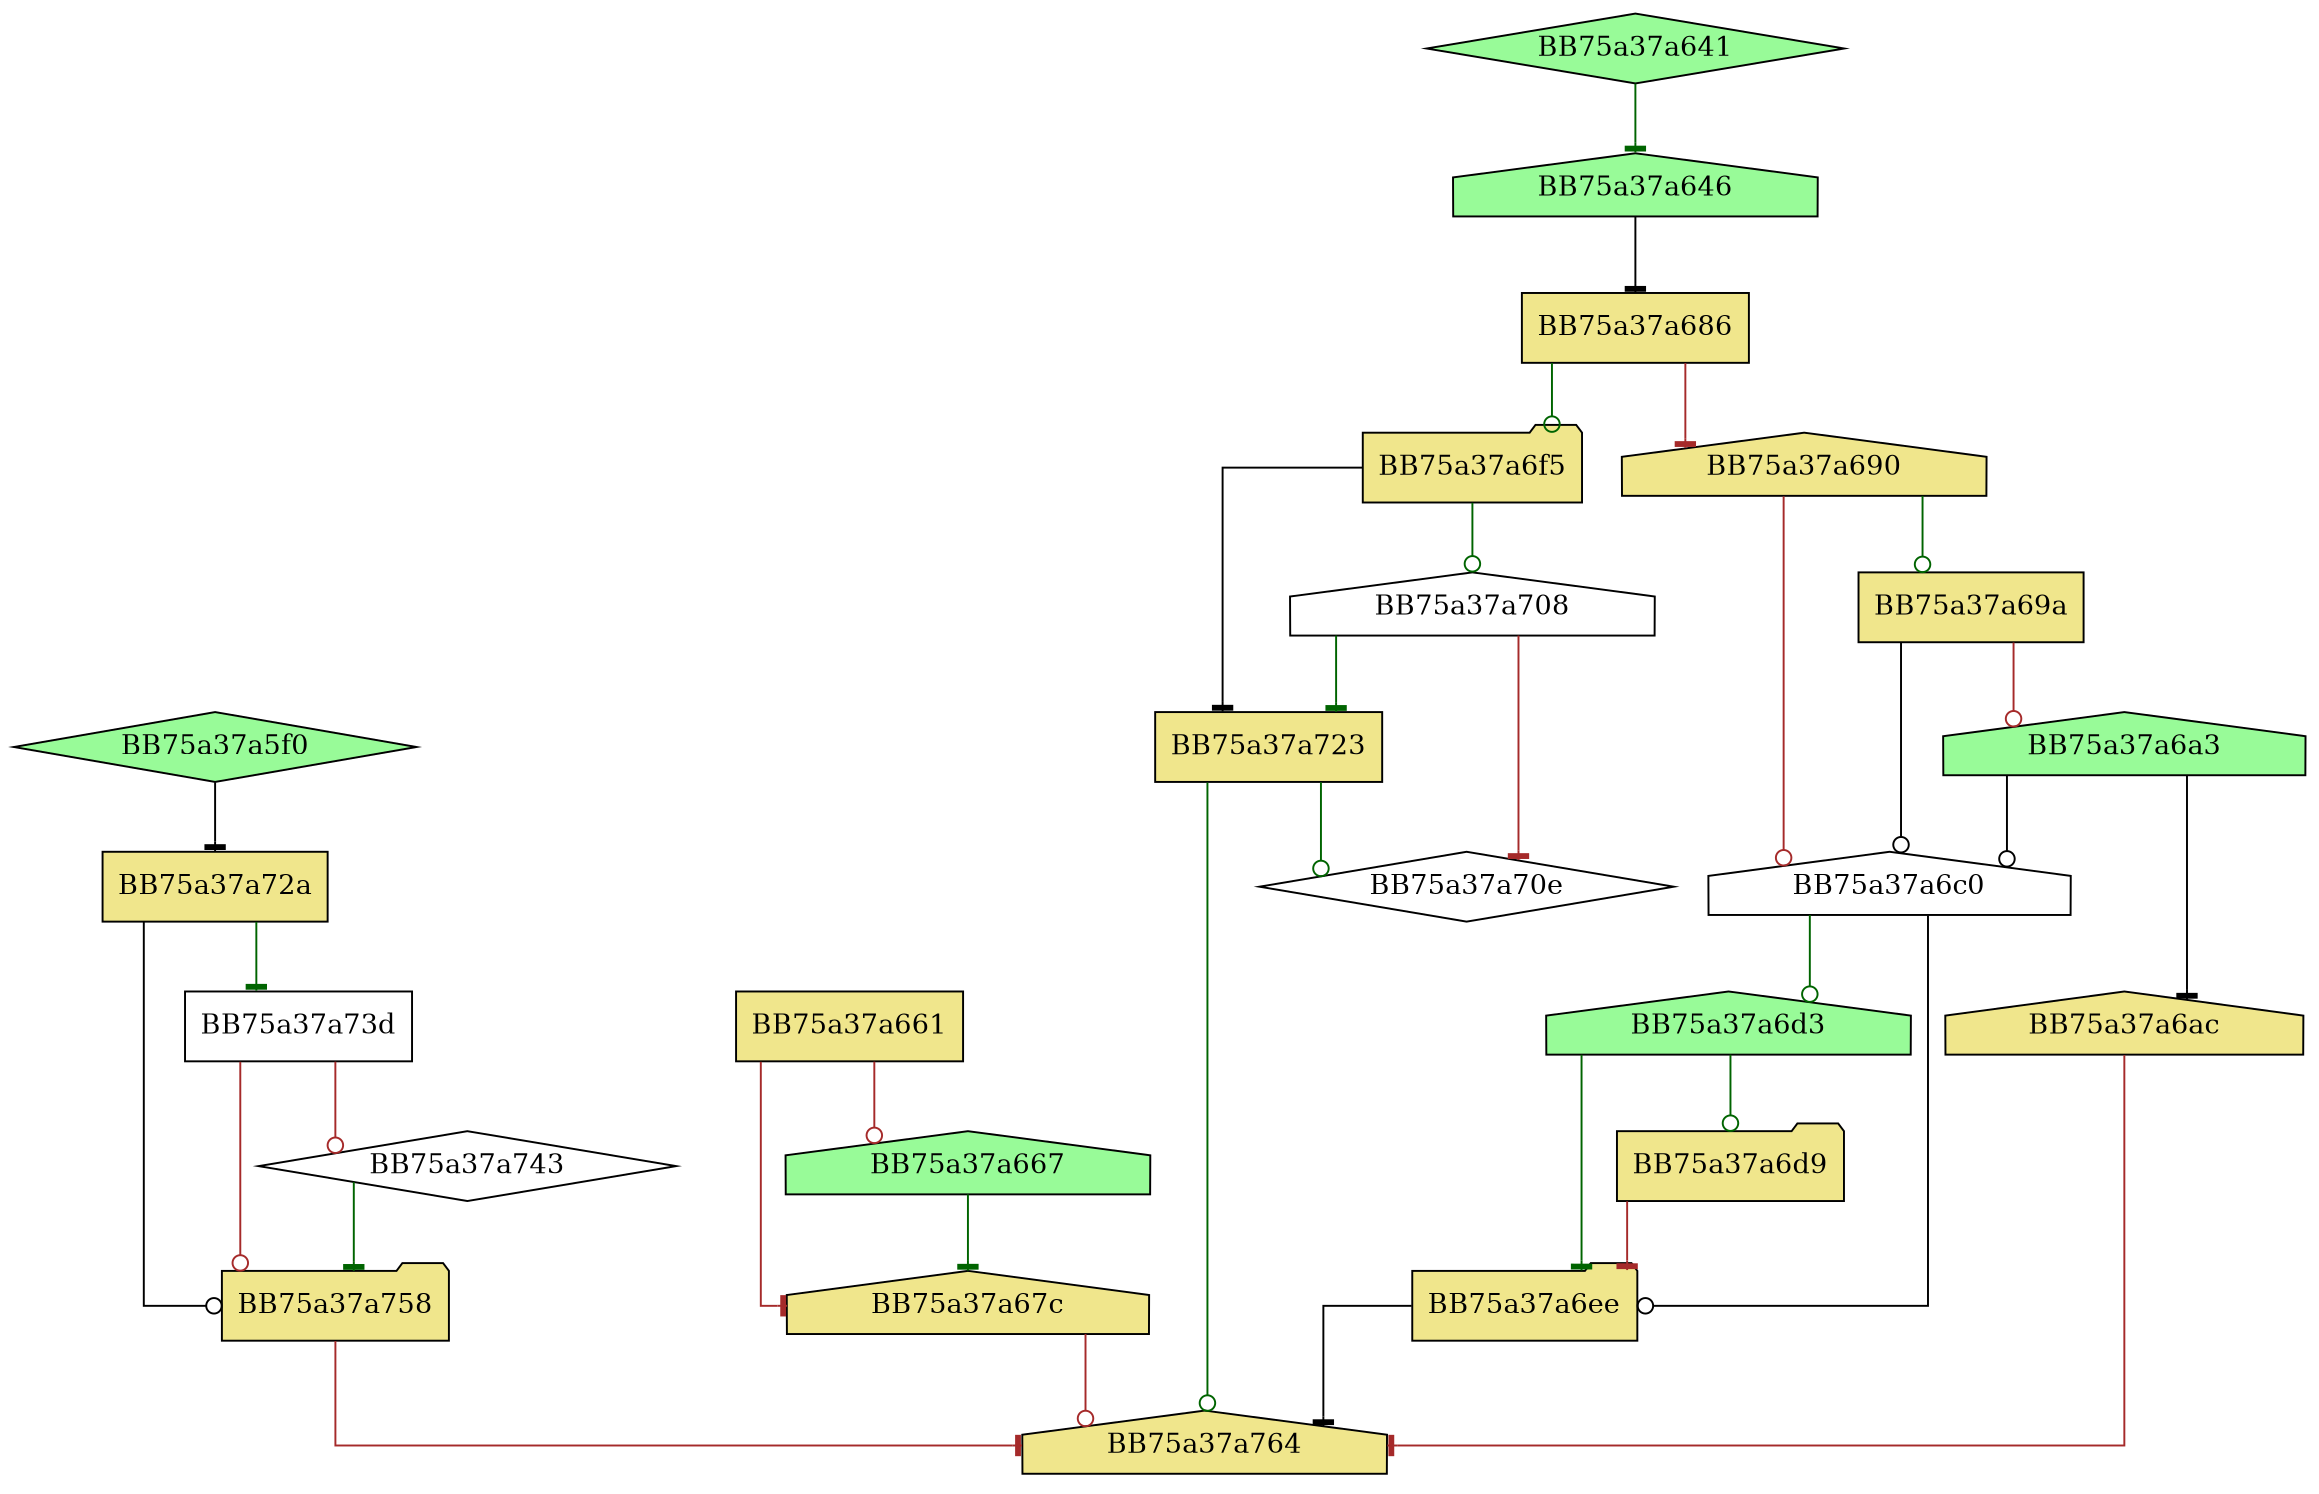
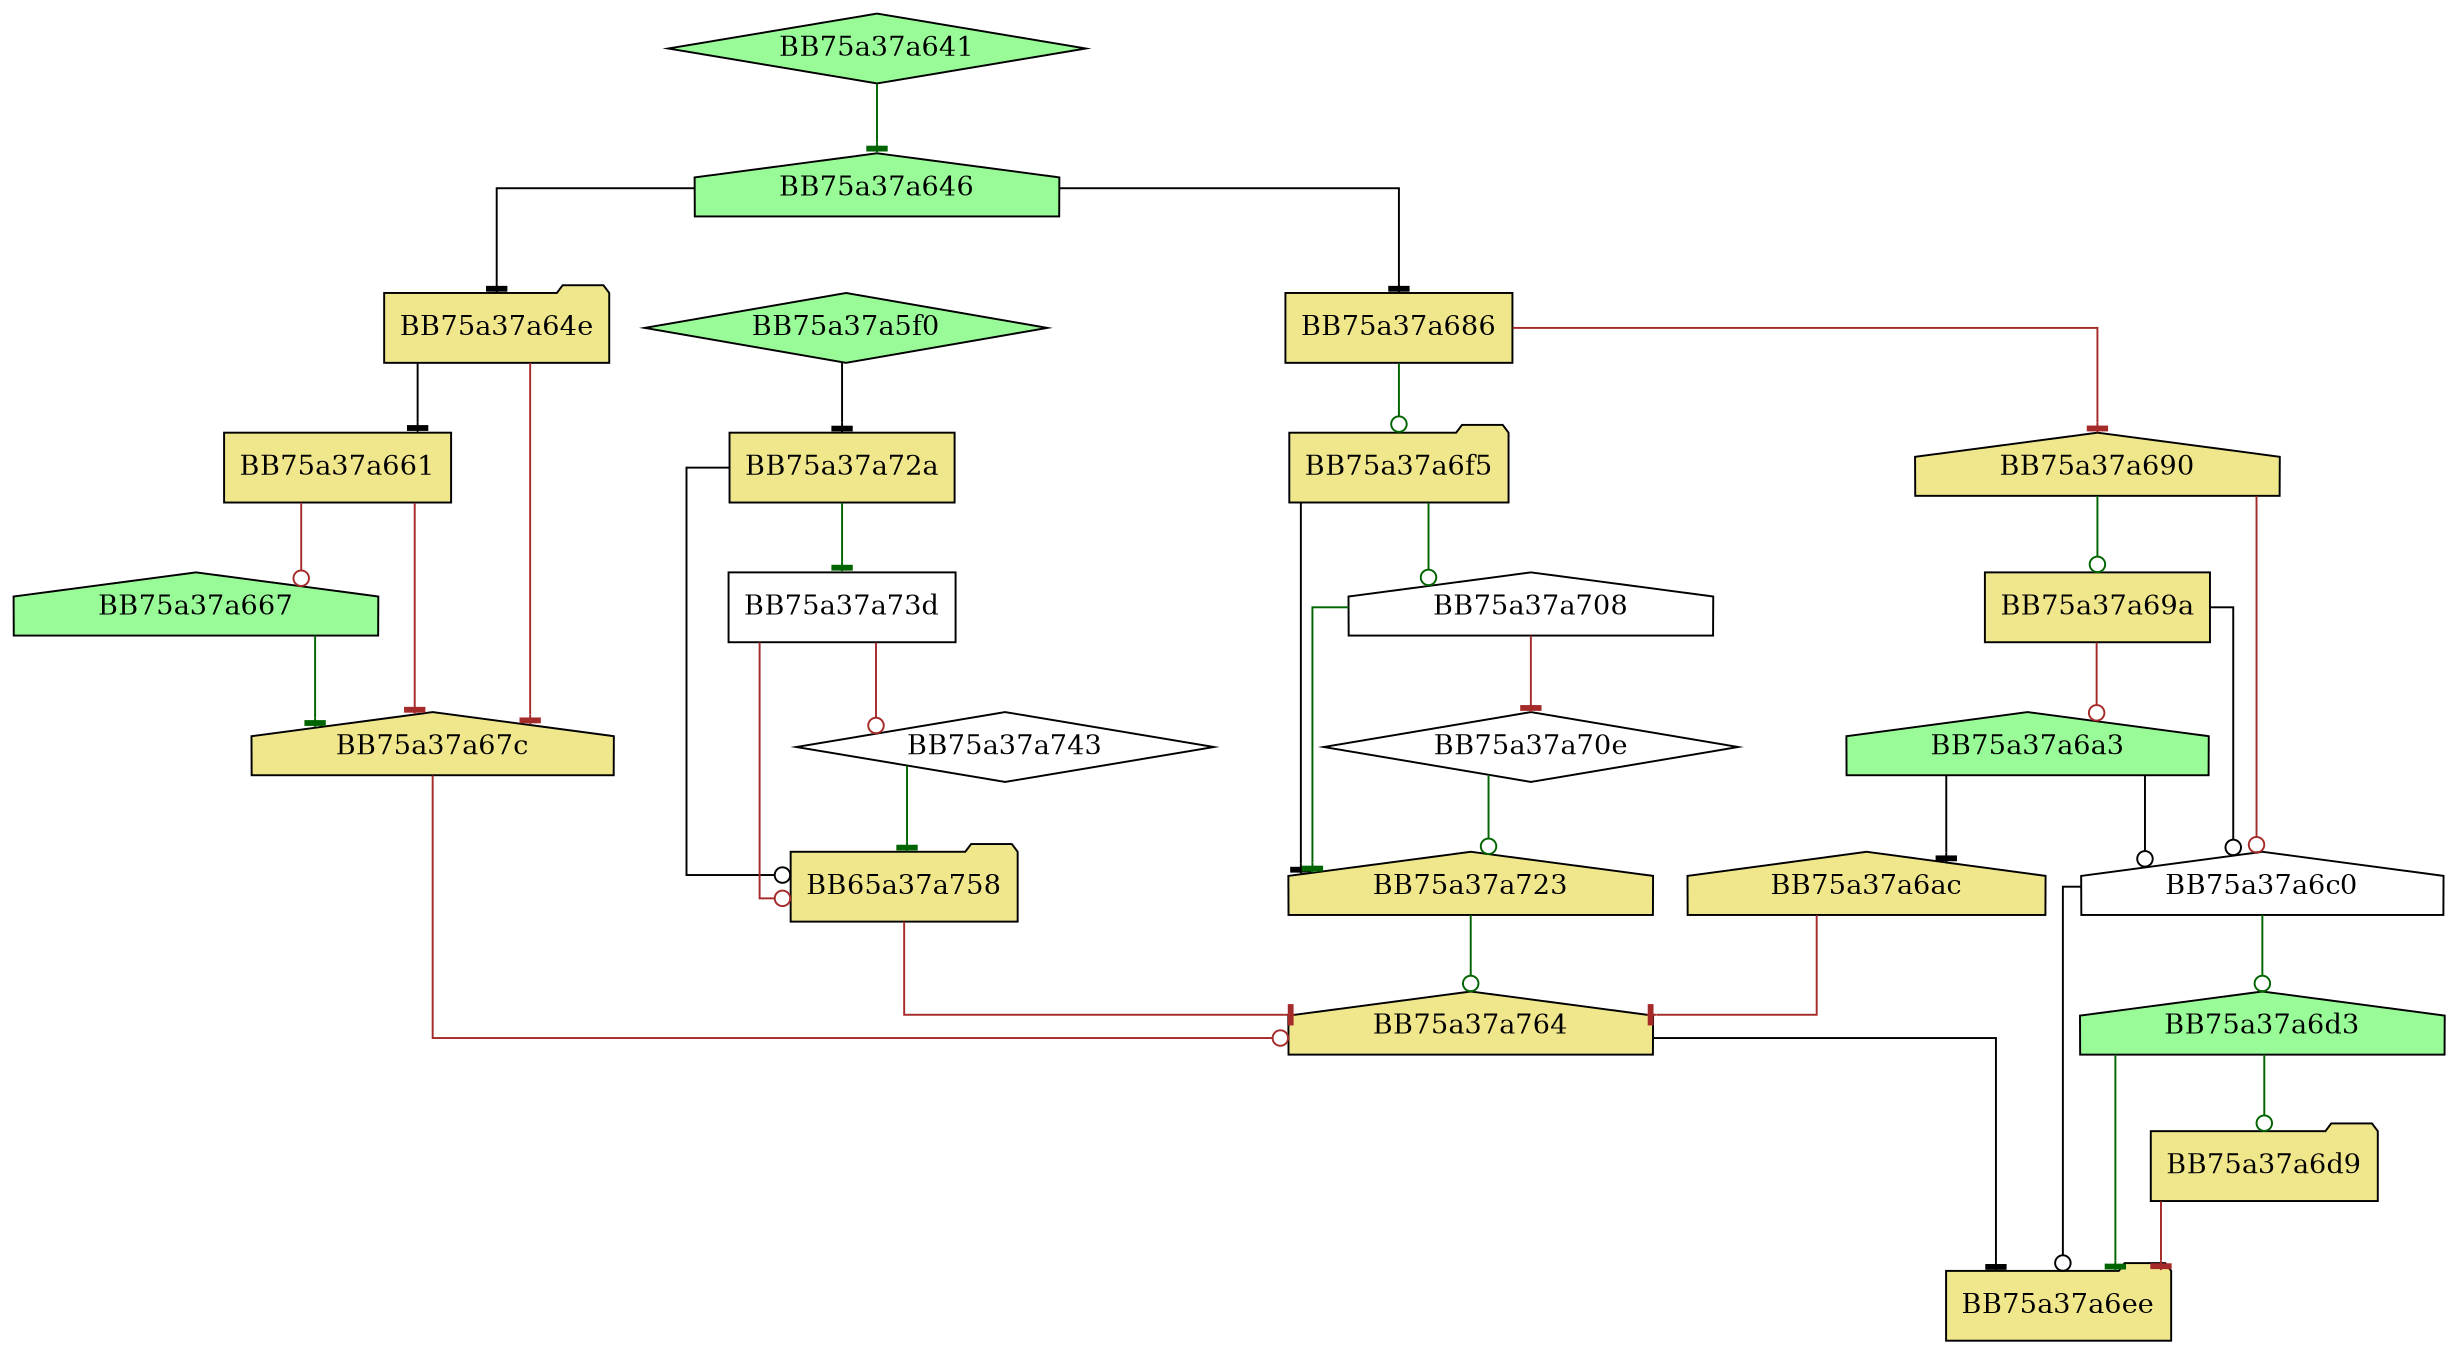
  digraph {
    splines=ortho
    node [fillcolor=khaki shape=house style=filled]
    edge [arrowhead=tee color=darkgreen]
    BB75a37a5f0 [fillcolor=palegreen shape=diamond]
    BB75a37a72a [shape=box]
-   BB75a37a758 [shape=folder]
+   BB75a37a758 [shape=folder label=BB65a37a758]
    BB75a37a73d [fillcolor=white shape=box]
    BB75a37a764
    BB75a37a743 [fillcolor=white shape=diamond]
    BB75a37a646 [fillcolor=palegreen]
    BB75a37a686 [shape=box]
+   BB75a37a64e [shape=folder]
    BB75a37a641 [fillcolor=palegreen shape=diamond]
    BB75a37a6f5 [shape=folder]
    BB75a37a690
    BB75a37a67c
    BB75a37a661 [shape=box]
-   BB75a37a723 [shape=box]
+   BB75a37a723
    BB75a37a708 [fillcolor=white]
    BB75a37a6c0 [fillcolor=white]
    BB75a37a69a [shape=box]
    BB75a37a667 [fillcolor=palegreen]
    BB75a37a70e [fillcolor=white shape=diamond]
    BB75a37a6ee [shape=folder]
    BB75a37a6d3 [fillcolor=palegreen]
    BB75a37a6a3 [fillcolor=palegreen]
    BB75a37a6d9 [shape=folder]
    BB75a37a6ac
    BB75a37a5f0 -> BB75a37a72a [color=black]
    BB75a37a72a -> BB75a37a758 [arrowhead=odot color=black]
    BB75a37a72a -> BB75a37a73d
    BB75a37a758 -> BB75a37a764 [color=brown]
    BB75a37a73d -> BB75a37a758 [arrowhead=odot color=brown]
    BB75a37a73d -> BB75a37a743 [arrowhead=odot color=brown]
    BB75a37a743 -> BB75a37a758
    BB75a37a646 -> BB75a37a686 [color=black]
+   BB75a37a646 -> BB75a37a64e [color=black]
    BB75a37a686 -> BB75a37a6f5 [arrowhead=odot]
    BB75a37a686 -> BB75a37a690 [color=brown]
+   BB75a37a64e -> BB75a37a67c [color=brown]
+   BB75a37a64e -> BB75a37a661 [color=black]
    BB75a37a641 -> BB75a37a646
    BB75a37a6f5 -> BB75a37a723 [color=black]
    BB75a37a6f5 -> BB75a37a708 [arrowhead=odot]
    BB75a37a690 -> BB75a37a6c0 [arrowhead=odot color=brown]
    BB75a37a690 -> BB75a37a69a [arrowhead=odot]
    BB75a37a67c -> BB75a37a764 [arrowhead=odot color=brown]
    BB75a37a661 -> BB75a37a67c [color=brown]
    BB75a37a661 -> BB75a37a667 [arrowhead=odot color=brown]
    BB75a37a723 -> BB75a37a764 [arrowhead=odot]
    BB75a37a708 -> BB75a37a723
    BB75a37a708 -> BB75a37a70e [color=brown]
    BB75a37a6c0 -> BB75a37a6ee [arrowhead=odot color=black]
    BB75a37a6c0 -> BB75a37a6d3 [arrowhead=odot]
    BB75a37a69a -> BB75a37a6c0 [arrowhead=odot color=black]
    BB75a37a69a -> BB75a37a6a3 [arrowhead=odot color=brown]
    BB75a37a667 -> BB75a37a67c
-   BB75a37a723 -> BB75a37a70e [arrowhead=odot]
-   BB75a37a6ee -> BB75a37a764 [color=black]
+   BB75a37a70e -> BB75a37a723 [arrowhead=odot]
+   BB75a37a764 -> BB75a37a6ee [color=black]
    BB75a37a6d3 -> BB75a37a6ee
    BB75a37a6d3 -> BB75a37a6d9 [arrowhead=odot]
    BB75a37a6a3 -> BB75a37a6c0 [arrowhead=odot color=black]
    BB75a37a6a3 -> BB75a37a6ac [color=black]
    BB75a37a6d9 -> BB75a37a6ee [color=brown]
    BB75a37a6ac -> BB75a37a764 [color=brown]
  }
